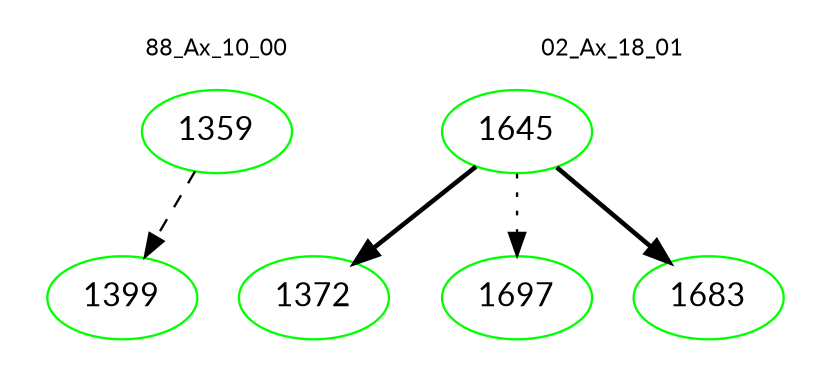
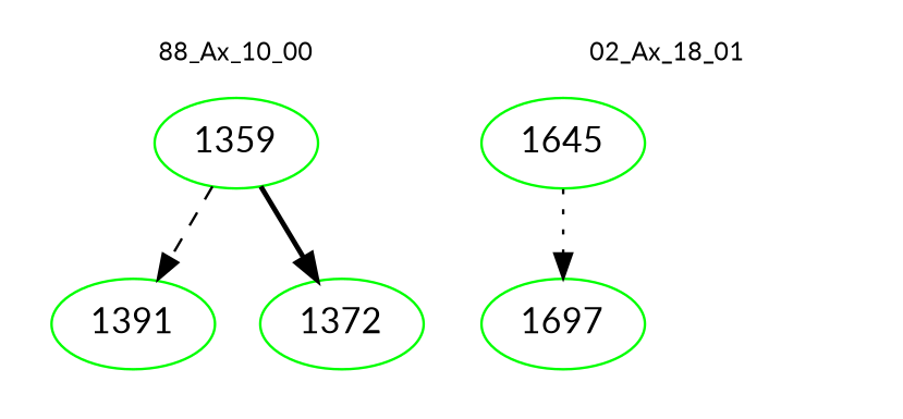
  digraph {
    fontname=Lato
    node [color=green fontname=Lato]
    edge [color=black fontname=Lato style=bold]
    n1 [label=1359]
    n2 [label=1372]
-   n3 [label=1399]
+   n3 [label=1391]
    n4 [label=1645]
    n5 [label=1697]
-   n6 [label=1683]
    subgraph cluster_1 {
      color=white
      fontsize=10
      label="88_Ax_10_00"
      n1
      n2
      n3
    }
    subgraph cluster_2 {
      color=white
      fontsize=10
      label="02_Ax_18_01"
      n4
      n5
-     n6
    }
-   n4 -> n2
+   n1 -> n2
    n1 -> n3 [style=dashed]
    n4 -> n5 [style=dotted]
-   n4 -> n6
  }
